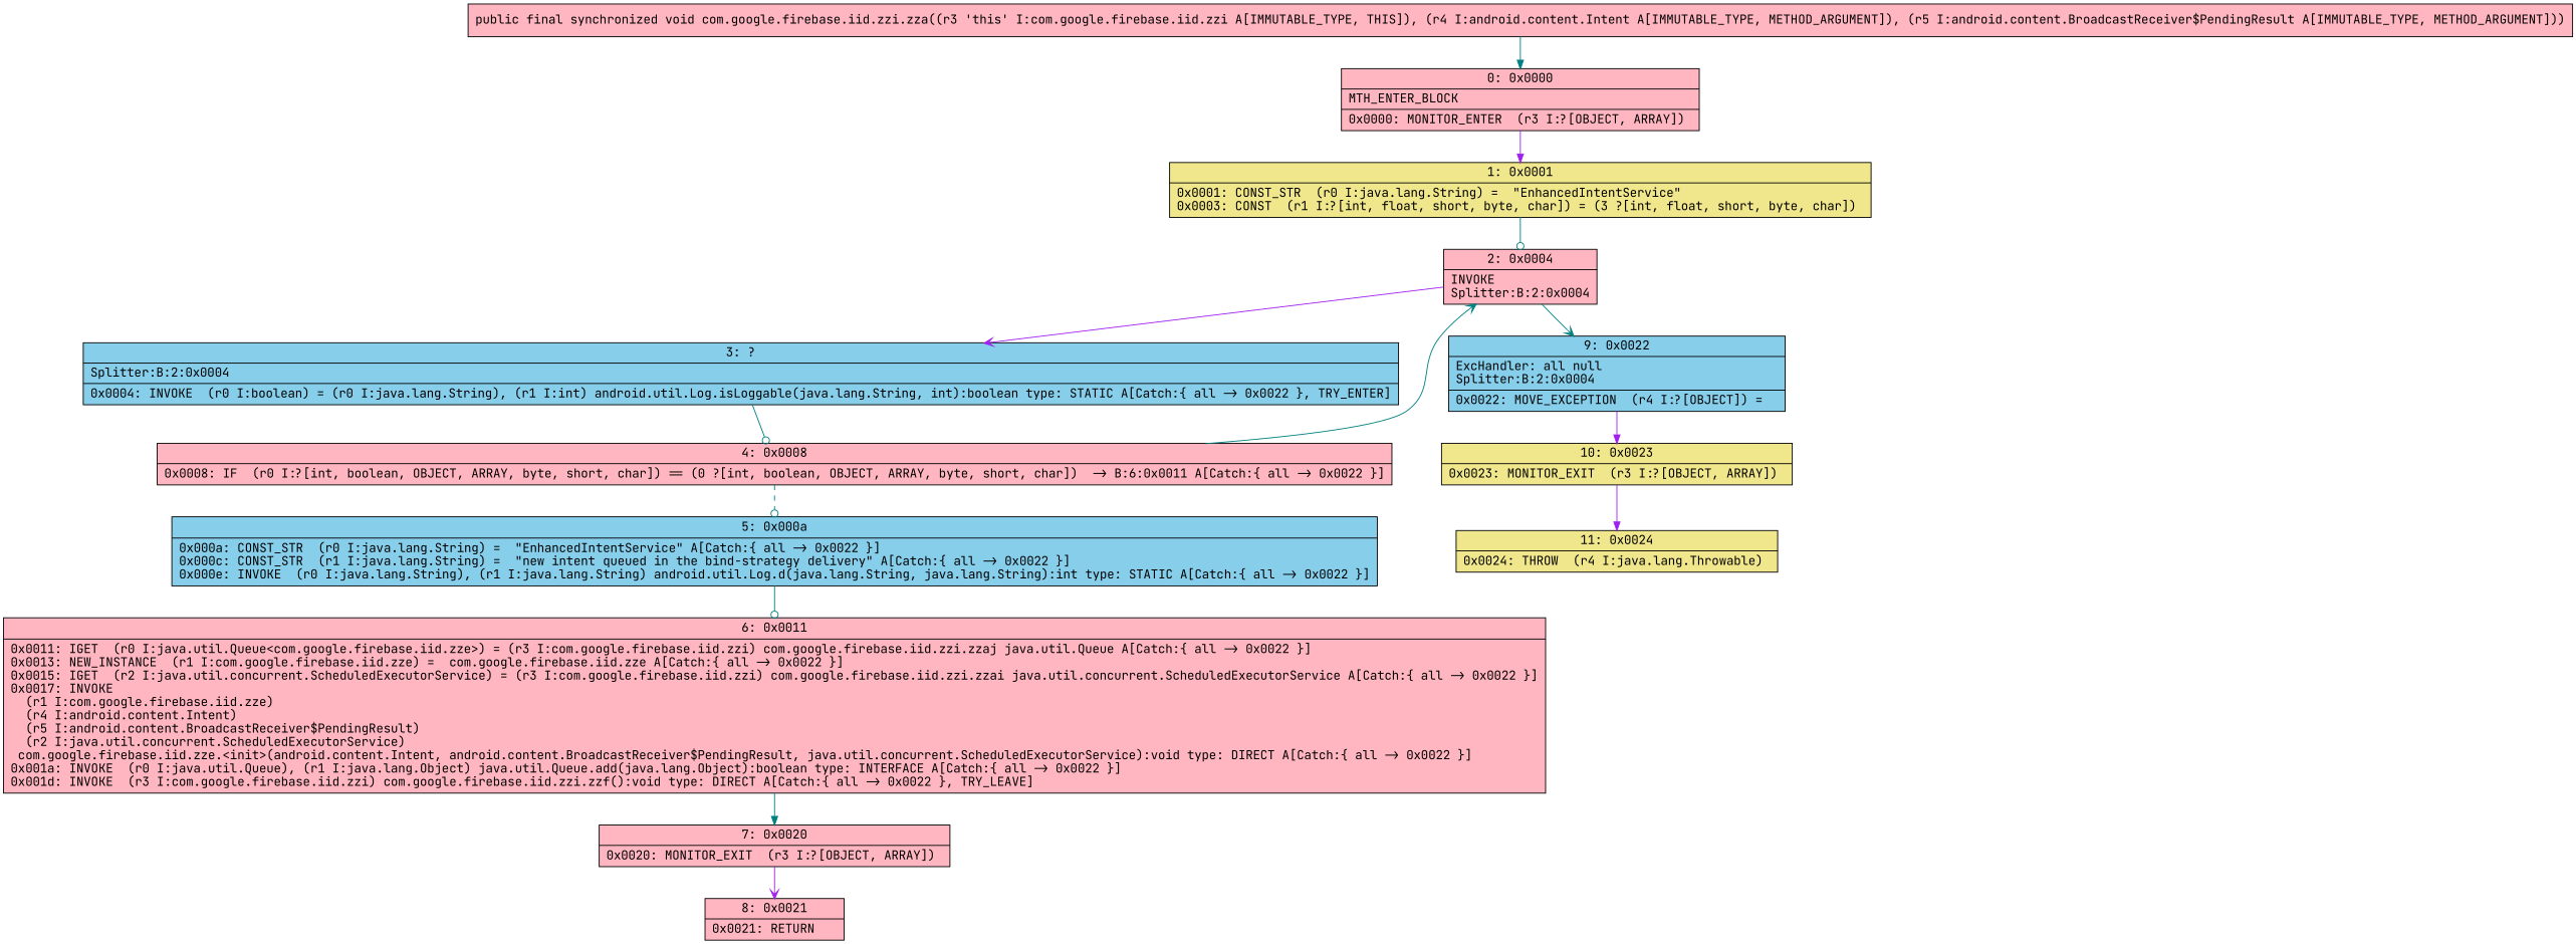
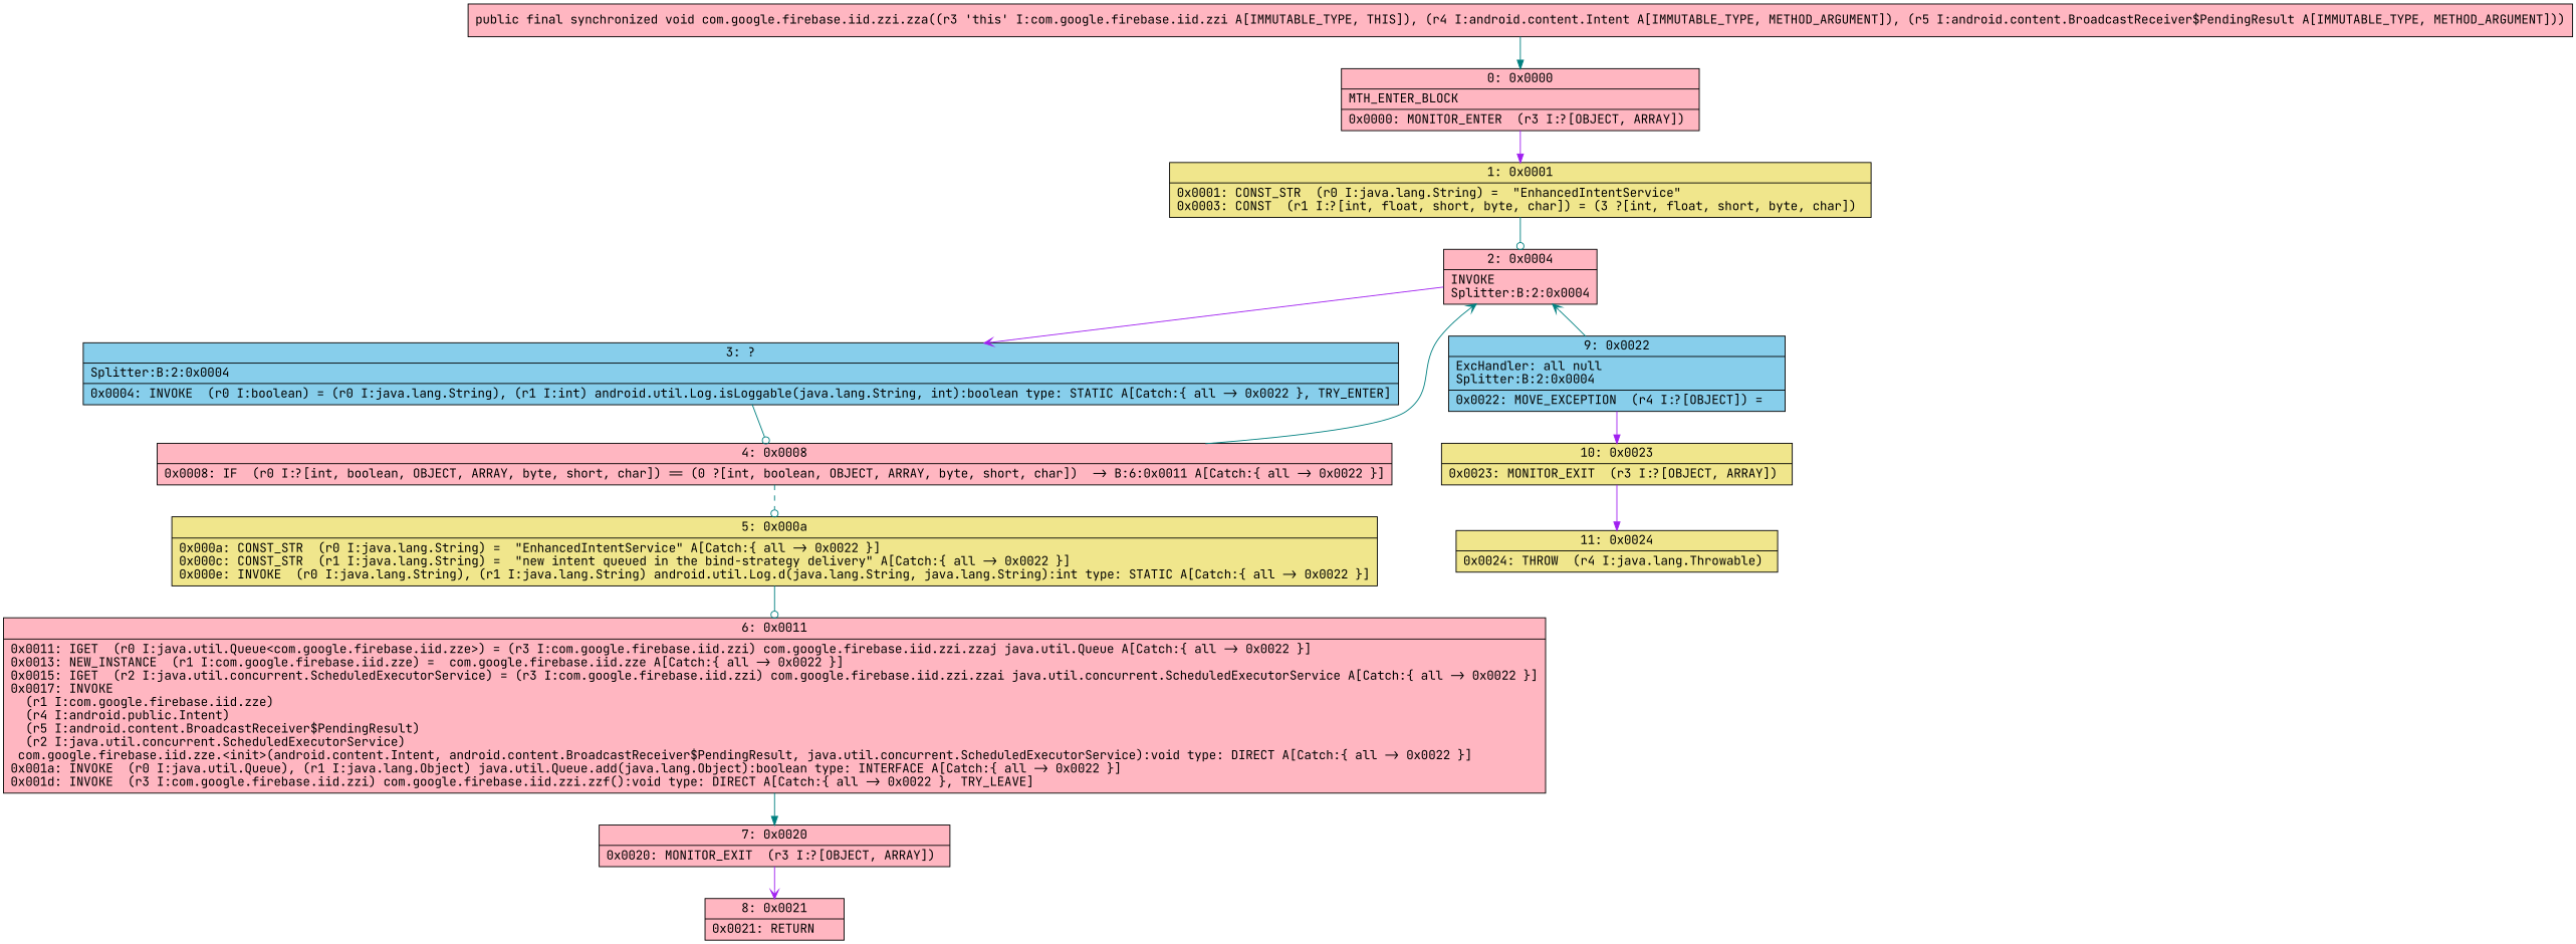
  digraph {
    fontname="JetBrains Mono"
    node [fillcolor=lightpink fontname="JetBrains Mono" shape=record style=filled]
    edge [arrowhead=normal color=teal fontname="JetBrains Mono"]
    n1 [label="{0\:\ 0x0000|MTH_ENTER_BLOCK\l|0x0000: MONITOR_ENTER  (r3 I:?[OBJECT, ARRAY]) \l}"]
    n2 [fillcolor=khaki label="{1\:\ 0x0001|0x0001: CONST_STR  (r0 I:java.lang.String) =  \"EnhancedIntentService\" \l0x0003: CONST  (r1 I:?[int, float, short, byte, char]) = (3 ?[int, float, short, byte, char]) \l}"]
    n3 [label="{2\:\ 0x0004|INVOKE\lSplitter:B:2:0x0004\l}"]
    n4 [fillcolor=skyblue label="{3\:\ ?|Splitter:B:2:0x0004\l|0x0004: INVOKE  (r0 I:boolean) = (r0 I:java.lang.String), (r1 I:int) android.util.Log.isLoggable(java.lang.String, int):boolean type: STATIC A[Catch:\{ all \-\> 0x0022 \}, TRY_ENTER]\l}"]
    n5 [fillcolor=skyblue label="{9\:\ 0x0022|ExcHandler: all null\lSplitter:B:2:0x0004\l|0x0022: MOVE_EXCEPTION  (r4 I:?[OBJECT]) =  \l}"]
    n6 [label="{4\:\ 0x0008|0x0008: IF  (r0 I:?[int, boolean, OBJECT, ARRAY, byte, short, char]) == (0 ?[int, boolean, OBJECT, ARRAY, byte, short, char])  \-\> B:6:0x0011 A[Catch:\{ all \-\> 0x0022 \}]\l}"]
    n7 [fillcolor=khaki label="{10\:\ 0x0023|0x0023: MONITOR_EXIT  (r3 I:?[OBJECT, ARRAY]) \l}"]
-   n8 [fillcolor=skyblue label="{5\:\ 0x000a|0x000a: CONST_STR  (r0 I:java.lang.String) =  \"EnhancedIntentService\" A[Catch:\{ all \-\> 0x0022 \}]\l0x000c: CONST_STR  (r1 I:java.lang.String) =  \"new intent queued in the bind\-strategy delivery\" A[Catch:\{ all \-\> 0x0022 \}]\l0x000e: INVOKE  (r0 I:java.lang.String), (r1 I:java.lang.String) android.util.Log.d(java.lang.String, java.lang.String):int type: STATIC A[Catch:\{ all \-\> 0x0022 \}]\l}"]
-   n9 [label="{6\:\ 0x0011|0x0011: IGET  (r0 I:java.util.Queue\<com.google.firebase.iid.zze\>) = (r3 I:com.google.firebase.iid.zzi) com.google.firebase.iid.zzi.zzaj java.util.Queue A[Catch:\{ all \-\> 0x0022 \}]\l0x0013: NEW_INSTANCE  (r1 I:com.google.firebase.iid.zze) =  com.google.firebase.iid.zze A[Catch:\{ all \-\> 0x0022 \}]\l0x0015: IGET  (r2 I:java.util.concurrent.ScheduledExecutorService) = (r3 I:com.google.firebase.iid.zzi) com.google.firebase.iid.zzi.zzai java.util.concurrent.ScheduledExecutorService A[Catch:\{ all \-\> 0x0022 \}]\l0x0017: INVOKE  \l  (r1 I:com.google.firebase.iid.zze)\l  (r4 I:android.content.Intent)\l  (r5 I:android.content.BroadcastReceiver$PendingResult)\l  (r2 I:java.util.concurrent.ScheduledExecutorService)\l com.google.firebase.iid.zze.\<init\>(android.content.Intent, android.content.BroadcastReceiver$PendingResult, java.util.concurrent.ScheduledExecutorService):void type: DIRECT A[Catch:\{ all \-\> 0x0022 \}]\l0x001a: INVOKE  (r0 I:java.util.Queue), (r1 I:java.lang.Object) java.util.Queue.add(java.lang.Object):boolean type: INTERFACE A[Catch:\{ all \-\> 0x0022 \}]\l0x001d: INVOKE  (r3 I:com.google.firebase.iid.zzi) com.google.firebase.iid.zzi.zzf():void type: DIRECT A[Catch:\{ all \-\> 0x0022 \}, TRY_LEAVE]\l}"]
+   n8 [fillcolor=khaki label="{5\:\ 0x000a|0x000a: CONST_STR  (r0 I:java.lang.String) =  \"EnhancedIntentService\" A[Catch:\{ all \-\> 0x0022 \}]\l0x000c: CONST_STR  (r1 I:java.lang.String) =  \"new intent queued in the bind\-strategy delivery\" A[Catch:\{ all \-\> 0x0022 \}]\l0x000e: INVOKE  (r0 I:java.lang.String), (r1 I:java.lang.String) android.util.Log.d(java.lang.String, java.lang.String):int type: STATIC A[Catch:\{ all \-\> 0x0022 \}]\l}"]
+   n9 [label="{6\:\ 0x0011|0x0011: IGET  (r0 I:java.util.Queue\<com.google.firebase.iid.zze\>) = (r3 I:com.google.firebase.iid.zzi) com.google.firebase.iid.zzi.zzaj java.util.Queue A[Catch:\{ all \-\> 0x0022 \}]\l0x0013: NEW_INSTANCE  (r1 I:com.google.firebase.iid.zze) =  com.google.firebase.iid.zze A[Catch:\{ all \-\> 0x0022 \}]\l0x0015: IGET  (r2 I:java.util.concurrent.ScheduledExecutorService) = (r3 I:com.google.firebase.iid.zzi) com.google.firebase.iid.zzi.zzai java.util.concurrent.ScheduledExecutorService A[Catch:\{ all \-\> 0x0022 \}]\l0x0017: INVOKE  \l  (r1 I:com.google.firebase.iid.zze)\l  (r4 I:android.public.Intent)\l  (r5 I:android.content.BroadcastReceiver$PendingResult)\l  (r2 I:java.util.concurrent.ScheduledExecutorService)\l com.google.firebase.iid.zze.\<init\>(android.content.Intent, android.content.BroadcastReceiver$PendingResult, java.util.concurrent.ScheduledExecutorService):void type: DIRECT A[Catch:\{ all \-\> 0x0022 \}]\l0x001a: INVOKE  (r0 I:java.util.Queue), (r1 I:java.lang.Object) java.util.Queue.add(java.lang.Object):boolean type: INTERFACE A[Catch:\{ all \-\> 0x0022 \}]\l0x001d: INVOKE  (r3 I:com.google.firebase.iid.zzi) com.google.firebase.iid.zzi.zzf():void type: DIRECT A[Catch:\{ all \-\> 0x0022 \}, TRY_LEAVE]\l}"]
    n10 [label="{7\:\ 0x0020|0x0020: MONITOR_EXIT  (r3 I:?[OBJECT, ARRAY]) \l}"]
    n11 [label="{8\:\ 0x0021|0x0021: RETURN   \l}"]
    n12 [fillcolor=khaki label="{11\:\ 0x0024|0x0024: THROW  (r4 I:java.lang.Throwable) \l}"]
    n13 [label="{public final synchronized void com.google.firebase.iid.zzi.zza((r3 'this' I:com.google.firebase.iid.zzi A[IMMUTABLE_TYPE, THIS]), (r4 I:android.content.Intent A[IMMUTABLE_TYPE, METHOD_ARGUMENT]), (r5 I:android.content.BroadcastReceiver$PendingResult A[IMMUTABLE_TYPE, METHOD_ARGUMENT])) }"]
    n1 -> n2 [color=purple]
    n2 -> n3 [arrowhead=odot]
    n3 -> n4 [arrowhead=vee color=purple]
-   n3 -> n5 [arrowhead=vee]
+   n5 -> n3 [arrowhead=vee]
    n4 -> n6 [arrowhead=odot]
    n5 -> n7 [color=purple]
    n6 -> n3 [arrowhead=vee]
    n6 -> n8 [arrowhead=odot style=dashed]
    n7 -> n12 [color=purple]
    n8 -> n9 [arrowhead=odot]
    n9 -> n10
    n10 -> n11 [arrowhead=vee color=purple]
    n13 -> n1
  }
